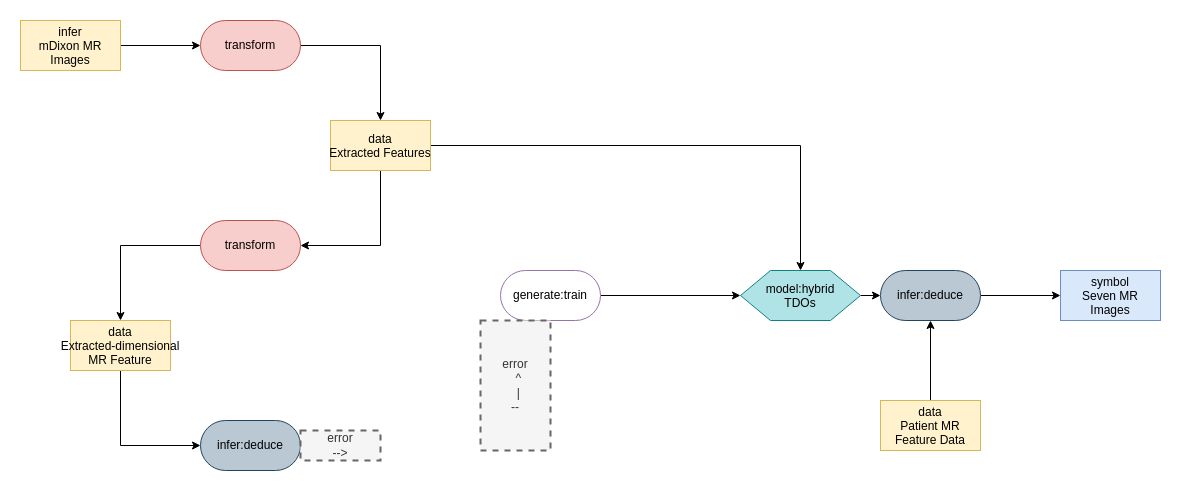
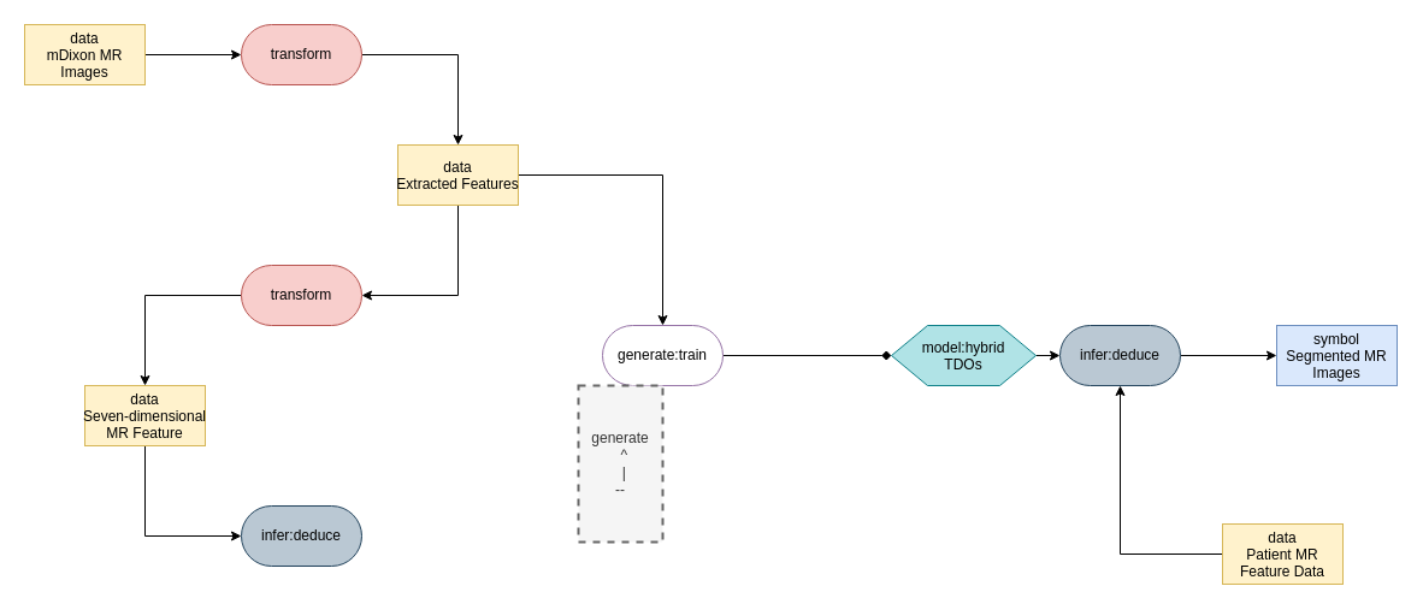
  <mxCell id="0" />
  <mxCell id="1" parent="0" />
  <mxCell id="2" style="edgeStyle=orthogonalEdgeStyle;rounded=0;orthogonalLoop=1;jettySize=auto;html=1;exitX=1;exitY=0.5;exitDx=0;exitDy=0;entryX=0;entryY=0.5;entryDx=0;entryDy=0;" edge="1" parent="1" source="3" target="5"><mxGeometry relative="1" as="geometry" /></mxCell>
- <mxCell id="3" value="infer&#10;mDixon MR&#10;Images" style="rectangle;fillColor=#fff2cc;strokeColor=#d6b656;" name="data" vertex="1" parent="1"><mxGeometry x="20" y="20" width="100" height="50" as="geometry" /></mxCell>
+ <mxCell id="3" value="data&#10;mDixon MR&#10;Images" style="rectangle;fillColor=#fff2cc;strokeColor=#d6b656;" name="data" vertex="1" parent="1"><mxGeometry x="20" y="20" width="100" height="50" as="geometry" /></mxCell>
  <mxCell id="4" style="edgeStyle=orthogonalEdgeStyle;rounded=0;orthogonalLoop=1;jettySize=auto;html=1;exitX=1;exitY=0.5;exitDx=0;exitDy=0;entryX=0.5;entryY=0;entryDx=0;entryDy=0;" edge="1" parent="1" source="5" target="8"><mxGeometry relative="1" as="geometry" /></mxCell>
  <mxCell id="5" value="transform" style="rounded=1;whiteSpace=wrap;html=1;arcSize=50;fillColor=#f8cecc;strokeColor=#b85450;" name="transform" vertex="1" parent="1"><mxGeometry x="200" y="20" width="100" height="50" as="geometry" /></mxCell>
  <mxCell id="6" style="edgeStyle=orthogonalEdgeStyle;rounded=0;orthogonalLoop=1;jettySize=auto;html=1;exitX=0.5;exitY=1;exitDx=0;exitDy=0;entryX=1;entryY=0.5;entryDx=0;entryDy=0;" edge="1" parent="1" source="8" target="10"><mxGeometry relative="1" as="geometry" /></mxCell>
- <mxCell id="7" style="edgeStyle=orthogonalEdgeStyle;rounded=0;orthogonalLoop=1;jettySize=auto;html=1;exitX=1;exitY=0.5;exitDx=0;exitDy=0;" edge="1" parent="1" source="8" target="19"><mxGeometry relative="1" as="geometry" /></mxCell>
+ <mxCell id="7" style="edgeStyle=orthogonalEdgeStyle;rounded=0;orthogonalLoop=1;jettySize=auto;html=1;exitX=1;exitY=0.5;exitDx=0;exitDy=0;entryX=0.5;entryY=0;entryDx=0;entryDy=0;" edge="1" parent="1" source="8" target="16"><mxGeometry relative="1" as="geometry" /></mxCell>
  <mxCell id="8" value="data&#10;Extracted Features" style="rectangle;fillColor=#fff2cc;strokeColor=#d6b656;" name="data" vertex="1" parent="1"><mxGeometry x="330" y="120" width="100" height="50" as="geometry" /></mxCell>
  <mxCell id="9" style="edgeStyle=orthogonalEdgeStyle;rounded=0;orthogonalLoop=1;jettySize=auto;html=1;exitX=0;exitY=0.5;exitDx=0;exitDy=0;entryX=0.5;entryY=0;entryDx=0;entryDy=0;" edge="1" parent="1" source="10" target="12"><mxGeometry relative="1" as="geometry" /></mxCell>
  <mxCell id="10" value="transform" style="rounded=1;whiteSpace=wrap;html=1;arcSize=50;fillColor=#f8cecc;strokeColor=#b85450;" name="transform" vertex="1" parent="1"><mxGeometry x="200" y="220" width="100" height="50" as="geometry" /></mxCell>
  <mxCell id="11" style="edgeStyle=orthogonalEdgeStyle;rounded=0;orthogonalLoop=1;jettySize=auto;html=1;exitX=0.5;exitY=1;exitDx=0;exitDy=0;entryX=0;entryY=0.5;entryDx=0;entryDy=0;" edge="1" parent="1" source="12" target="13"><mxGeometry relative="1" as="geometry" /></mxCell>
- <mxCell id="12" value="data&#10;Extracted-dimensional&#10;MR Feature" style="rectangle;fillColor=#fff2cc;strokeColor=#d6b656;" name="data" vertex="1" parent="1"><mxGeometry x="70" y="320" width="100" height="50" as="geometry" /></mxCell>
+ <mxCell id="12" value="data&#10;Seven-dimensional&#10;MR Feature" style="rectangle;fillColor=#fff2cc;strokeColor=#d6b656;" name="data" vertex="1" parent="1"><mxGeometry x="70" y="320" width="100" height="50" as="geometry" /></mxCell>
  <mxCell id="13" value="infer:deduce" style="rounded=1;whiteSpace=wrap;html=1;arcSize=50;fillColor=#bac8d3;strokeColor=#23445d;" name="infer:deduce" vertex="1" parent="1"><mxGeometry x="200" y="420" width="100" height="50" as="geometry" /></mxCell>
- <mxCell id="14" value="&lt;div&gt;error&lt;/div&gt;&lt;div&gt;--&amp;gt;&lt;/div&gt;" style="text;html=1;align=center;verticalAlign=middle;whiteSpace=wrap;rounded=0;dashed=1;fillColor=#f5f5f5;fontColor=#333333;strokeColor=#666666;strokeWidth=2;" name="text" vertex="1" parent="1"><mxGeometry x="300" y="430" width="80" height="30" as="geometry" /></mxCell>
- <mxCell id="15" style="edgeStyle=orthogonalEdgeStyle;rounded=0;orthogonalLoop=1;jettySize=auto;html=1;exitX=1;exitY=0.5;exitDx=0;exitDy=0;entryX=0;entryY=0.5;entryDx=0;entryDy=0;" edge="1" parent="1" source="16" target="19"><mxGeometry relative="1" as="geometry" /></mxCell>
+ <mxCell id="15" style="edgeStyle=orthogonalEdgeStyle;rounded=0;orthogonalLoop=1;jettySize=auto;html=1;exitX=1;exitY=0.5;exitDx=0;exitDy=0;entryX=0;entryY=0.5;entryDx=0;entryDy=0;endArrow=diamond;" edge="1" parent="1" source="16" target="19"><mxGeometry relative="1" as="geometry" /></mxCell>
  <mxCell id="16" value="generate:train" style="rounded=1;whiteSpace=wrap;html=1;arcSize=50;fillColor=#ffffff;strokeColor=#9673a6;" name="generate:train" vertex="1" parent="1"><mxGeometry x="500" y="270" width="100" height="50" as="geometry" /></mxCell>
- <mxCell id="17" value="&lt;div&gt;error&lt;/div&gt;&lt;div&gt;&amp;nbsp; ^&lt;/div&gt;&lt;div&gt;&amp;nbsp; |&lt;/div&gt;&lt;div&gt;--&lt;/div&gt;" style="text;html=1;align=center;verticalAlign=middle;whiteSpace=wrap;rounded=0;dashed=1;fillColor=#f5f5f5;fontColor=#333333;strokeColor=#666666;strokeWidth=2;" name="text" vertex="1" parent="1"><mxGeometry x="480" y="320" width="70" height="130" as="geometry" /></mxCell>
+ <mxCell id="17" value="&lt;div&gt;generate&lt;/div&gt;&lt;div&gt;&amp;nbsp; ^&lt;/div&gt;&lt;div&gt;&amp;nbsp; |&lt;/div&gt;&lt;div&gt;--&lt;/div&gt;" style="text;html=1;align=center;verticalAlign=middle;whiteSpace=wrap;rounded=0;dashed=1;fillColor=#f5f5f5;fontColor=#333333;strokeColor=#666666;strokeWidth=2;" name="text" vertex="1" parent="1"><mxGeometry x="480" y="320" width="70" height="130" as="geometry" /></mxCell>
  <mxCell id="18" style="edgeStyle=orthogonalEdgeStyle;rounded=0;orthogonalLoop=1;jettySize=auto;html=1;exitX=1;exitY=0.5;exitDx=0;exitDy=0;entryX=0;entryY=0.5;entryDx=0;entryDy=0;" edge="1" parent="1" source="19" target="21"><mxGeometry relative="1" as="geometry" /></mxCell>
  <mxCell id="19" value="model:hybrid&#10;TDOs" style="shape=hexagon;perimeter=hexagonPerimeter2;fillColor=#b0e3e6;strokeColor=#0e8088;" name="model" vertex="1" parent="1"><mxGeometry x="740" y="270" width="120" height="50" as="geometry" /></mxCell>
  <mxCell id="20" style="edgeStyle=orthogonalEdgeStyle;rounded=0;orthogonalLoop=1;jettySize=auto;html=1;exitX=1;exitY=0.5;exitDx=0;exitDy=0;entryX=0;entryY=0.5;entryDx=0;entryDy=0;" edge="1" parent="1" source="21" target="24"><mxGeometry relative="1" as="geometry" /></mxCell>
  <mxCell id="21" value="infer:deduce" style="rounded=1;whiteSpace=wrap;html=1;arcSize=50;fillColor=#bac8d3;strokeColor=#23445d;" name="infer:deduce" vertex="1" parent="1"><mxGeometry x="880" y="270" width="100" height="50" as="geometry" /></mxCell>
  <mxCell id="22" style="edgeStyle=orthogonalEdgeStyle;rounded=0;orthogonalLoop=1;jettySize=auto;html=1;entryX=0.5;entryY=1;entryDx=0;entryDy=0;" edge="1" parent="1" source="23" target="21"><mxGeometry relative="1" as="geometry" /></mxCell>
- <mxCell id="23" value="data&#10;Patient MR&#10;Feature Data" style="rectangle;fillColor=#fff2cc;strokeColor=#d6b656;" name="data" vertex="1" parent="1"><mxGeometry x="880" y="400" width="100" height="50" as="geometry" /></mxCell>
- <mxCell id="24" value="symbol&#10;Seven MR&#10;Images" style="rectangle;fillColor=#dae8fc;strokeColor=#6c8ebf;" name="symbol" vertex="1" parent="1"><mxGeometry x="1060" y="270" width="100" height="50" as="geometry" /></mxCell>
+ <mxCell id="23" value="data&#10;Patient MR&#10;Feature Data" style="rectangle;fillColor=#fff2cc;strokeColor=#d6b656;" name="data" vertex="1" parent="1"><mxGeometry x="1015" y="435" width="100" height="50" as="geometry" /></mxCell>
+ <mxCell id="24" value="symbol&#10;Segmented MR&#10;Images" style="rectangle;fillColor=#dae8fc;strokeColor=#6c8ebf;" name="symbol" vertex="1" parent="1"><mxGeometry x="1060" y="270" width="100" height="50" as="geometry" /></mxCell>
